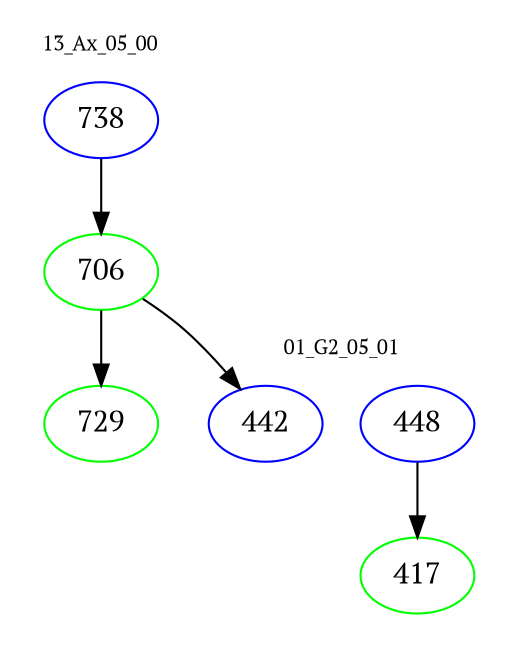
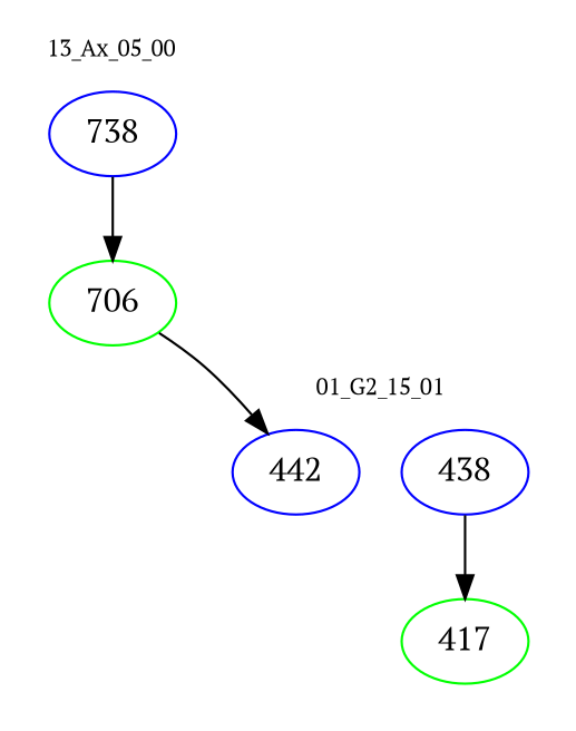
  digraph {
    fontname="PT Serif"
    node [color=blue fontname="PT Serif"]
    edge [color=black fontname="PT Serif"]
    n1 [label=738]
    n2 [color=green label=706]
-   n3 [color=green label=729]
-   n4 [label=448]
+   n4 [label=438]
    n5 [color=green label=417]
    n6 [label=442]
    subgraph cluster_1 {
      color=white
      fontsize=10
      label="13_Ax_05_00"
      n1
      n2
-     n3
    }
    subgraph cluster_2 {
      color=white
      fontsize=10
-     label="01_G2_05_01"
+     label="01_G2_15_01"
      n4
      n5
      n6
    }
    n1 -> n2
-   n2 -> n3
    n2 -> n6
    n4 -> n5
  }
